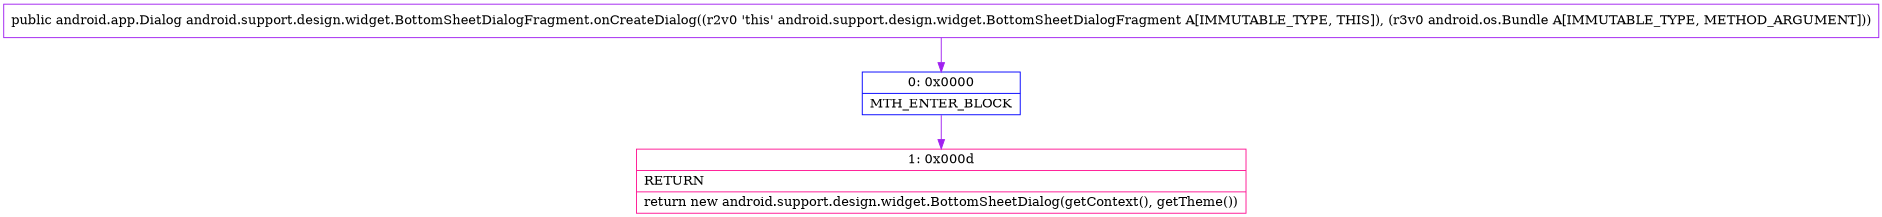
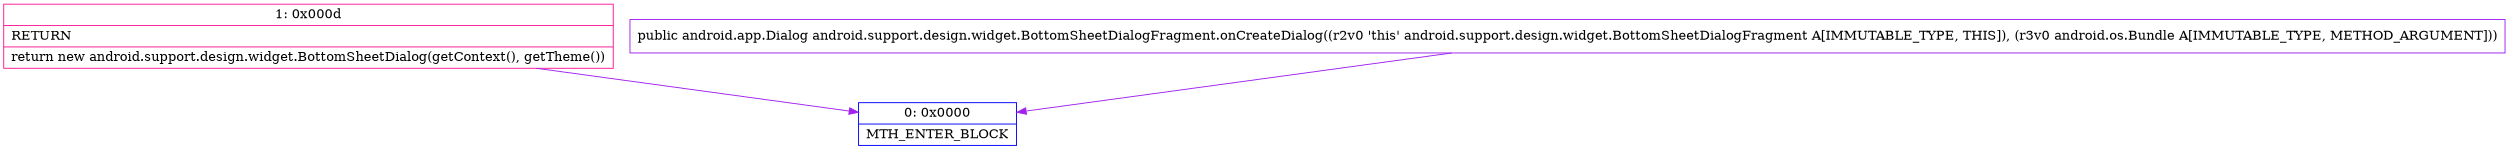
  digraph {
    node [shape=record]
    edge [color=purple]
    n1 [label="{0\:\ 0x0000|MTH_ENTER_BLOCK\l}" color=blue]
    n2 [label="{1\:\ 0x000d|RETURN\l|return new android.support.design.widget.BottomSheetDialog(getContext(), getTheme())\l}" color=deeppink]
    n3 [label="{public android.app.Dialog android.support.design.widget.BottomSheetDialogFragment.onCreateDialog((r2v0 'this' android.support.design.widget.BottomSheetDialogFragment A[IMMUTABLE_TYPE, THIS]), (r3v0 android.os.Bundle A[IMMUTABLE_TYPE, METHOD_ARGUMENT])) }" color=purple]
-   n1 -> n2
+   n2 -> n1
    n3 -> n1
  }
